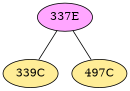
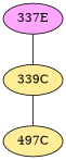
  graph {
    node [fillcolor="#FFED97" style=radial]
    edge [penwidth=1]
    "337E" [fillcolor="#FFA6FF"]
    "339C"
    n3 [label="497C"]
    "337E" -- "339C"
-   "337E" -- n3
+   "339C" -- n3
  }
